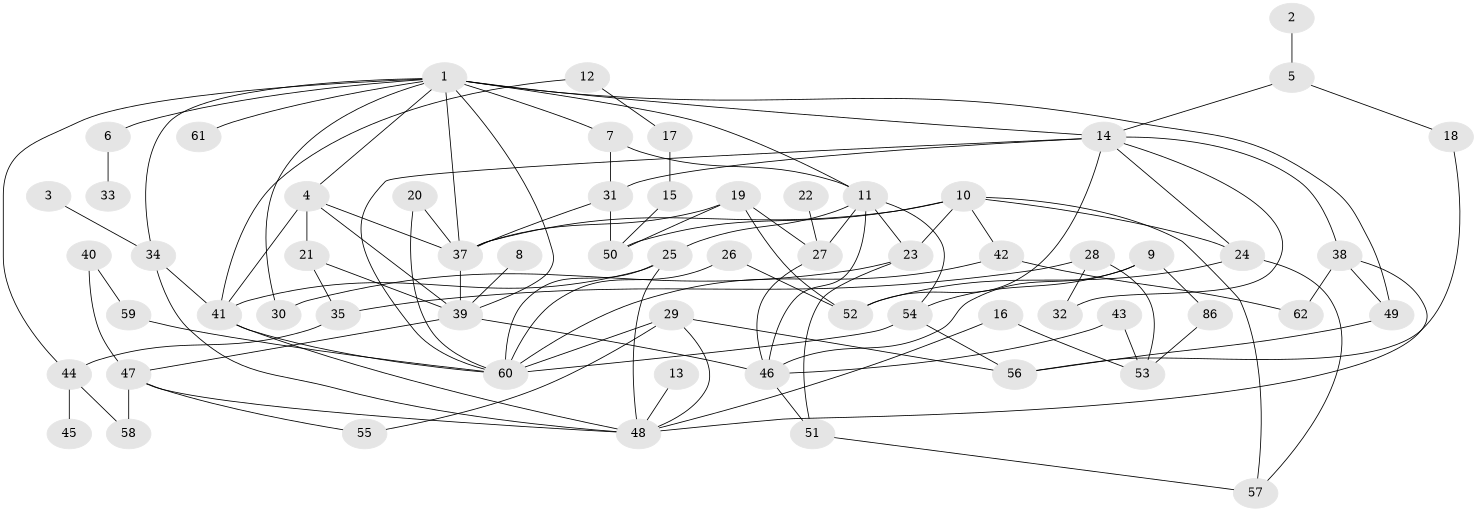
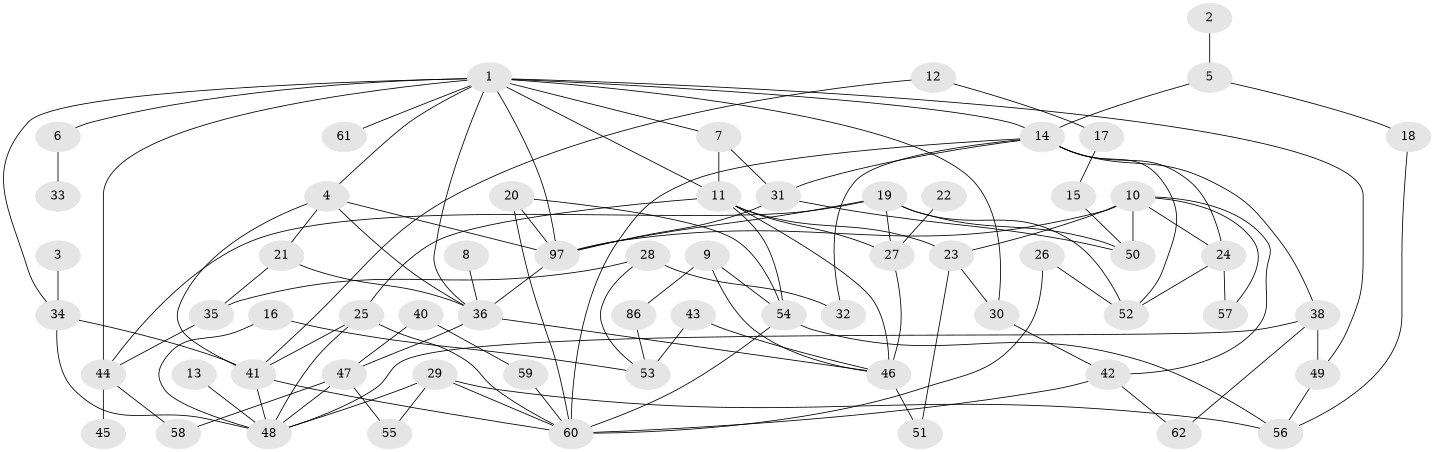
  graph {
    node [color=gray90 style=filled]
    edge [weight=1.0]
    1
    4
    6
    7
    11
    14
    30
    34
-   37
-   39
+   37 [label=97]
+   39 [label=36]
    44
    49
    61
    21
    41
    33
    31
    46
    54
    23
    25
    27
    24
    32
    38
    52
    60
    42
    48
    47
    45
    58
    56
    2
    5
    18
    3
    35
    50
    8
    n41 [label=86]
    9
    53
    51
    10
    57
    62
    12
    17
    15
    13
    16
    19
    20
    22
    26
    28
    29
    55
    40
    59
    43
    1 -- 4
    1 -- 6
    1 -- 7
    1 -- 11
    1 -- 14
    1 -- 30
    1 -- 34
    1 -- 37
    1 -- 39
    1 -- 44
    1 -- 49
    1 -- 61
    4 -- 37
    4 -- 39
    4 -- 21
    4 -- 41
    6 -- 33
    7 -- 11
    7 -- 31
    11 -- 46 [weight=2.0]
    11 -- 54
    11 -- 23
    11 -- 25
    11 -- 27
    14 -- 31
    14 -- 24
    14 -- 32
    14 -- 38
    14 -- 52
    14 -- 60
+   30 -- 42
    34 -- 41
    34 -- 48
    37 -- 39
    39 -- 46
    39 -- 47
    44 -- 45
    44 -- 58
    49 -- 56
    21 -- 39
    21 -- 35
    41 -- 60
    41 -- 48
    31 -- 37
    31 -- 50
    46 -- 51
    54 -- 60
    54 -- 56
    23 -- 30
    23 -- 51
    25 -- 41
    25 -- 60
    25 -- 48
    27 -- 46
    24 -- 52
    24 -- 57
    38 -- 49
    38 -- 48
    38 -- 62
    42 -- 60
    42 -- 62
    47 -- 48
    47 -- 58
    47 -- 55
    2 -- 5
    5 -- 14
    5 -- 18
    18 -- 56
    3 -- 34
    35 -- 44
    8 -- 39
    n41 -- 53
    9 -- 46
    9 -- 54
    9 -- n41
-   51 -- 57
    10 -- 37
    10 -- 23
    10 -- 24
    10 -- 42
    10 -- 50
    10 -- 57
    12 -- 41
    12 -- 17
    17 -- 15
    15 -- 50
    13 -- 48
    16 -- 48
    16 -- 53
    19 -- 37
+   19 -- 44
    19 -- 27
    19 -- 52
    19 -- 50
    20 -- 37
+   20 -- 54
    20 -- 60
    22 -- 27
    26 -- 52
    26 -- 60
    28 -- 32
    28 -- 35
    28 -- 53
    29 -- 60
    29 -- 48
    29 -- 56
    29 -- 55
    40 -- 47
    40 -- 59
    59 -- 60
    43 -- 46
    43 -- 53
  }
